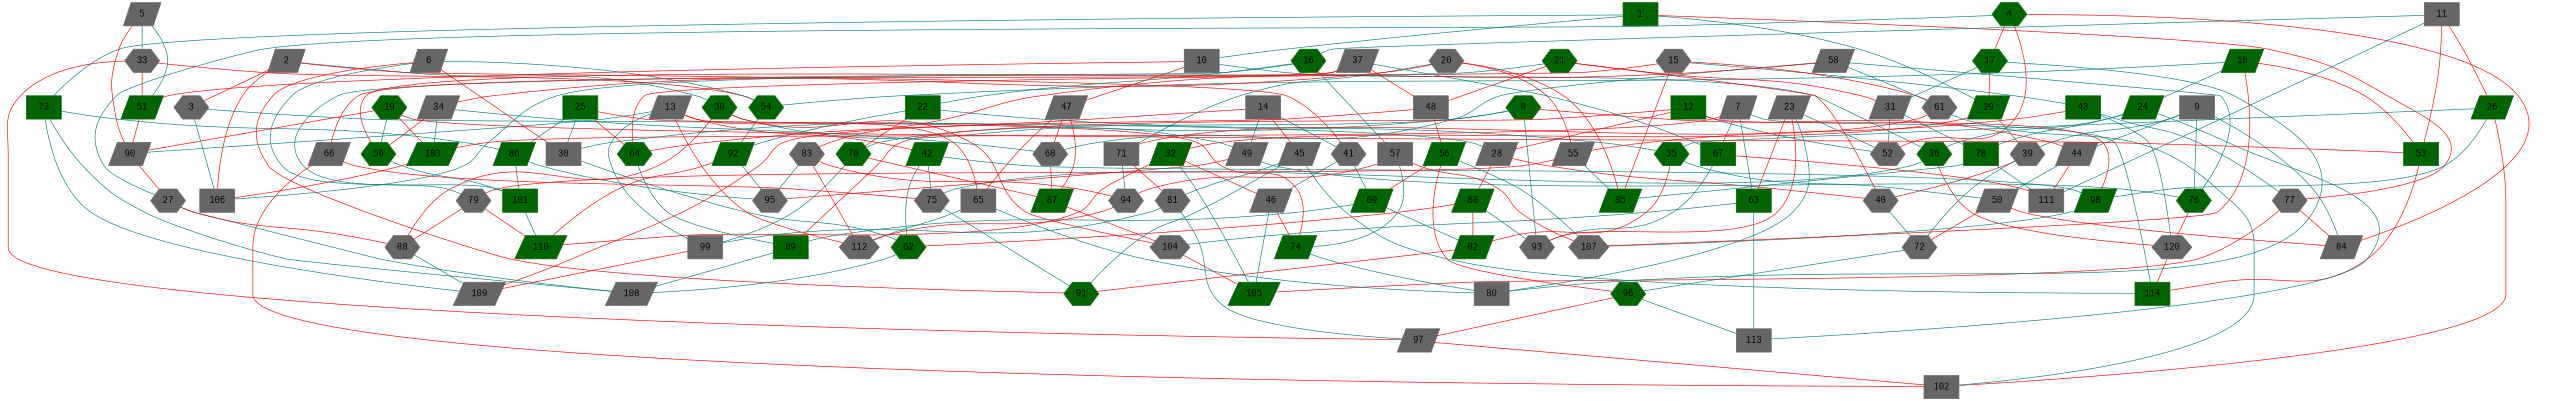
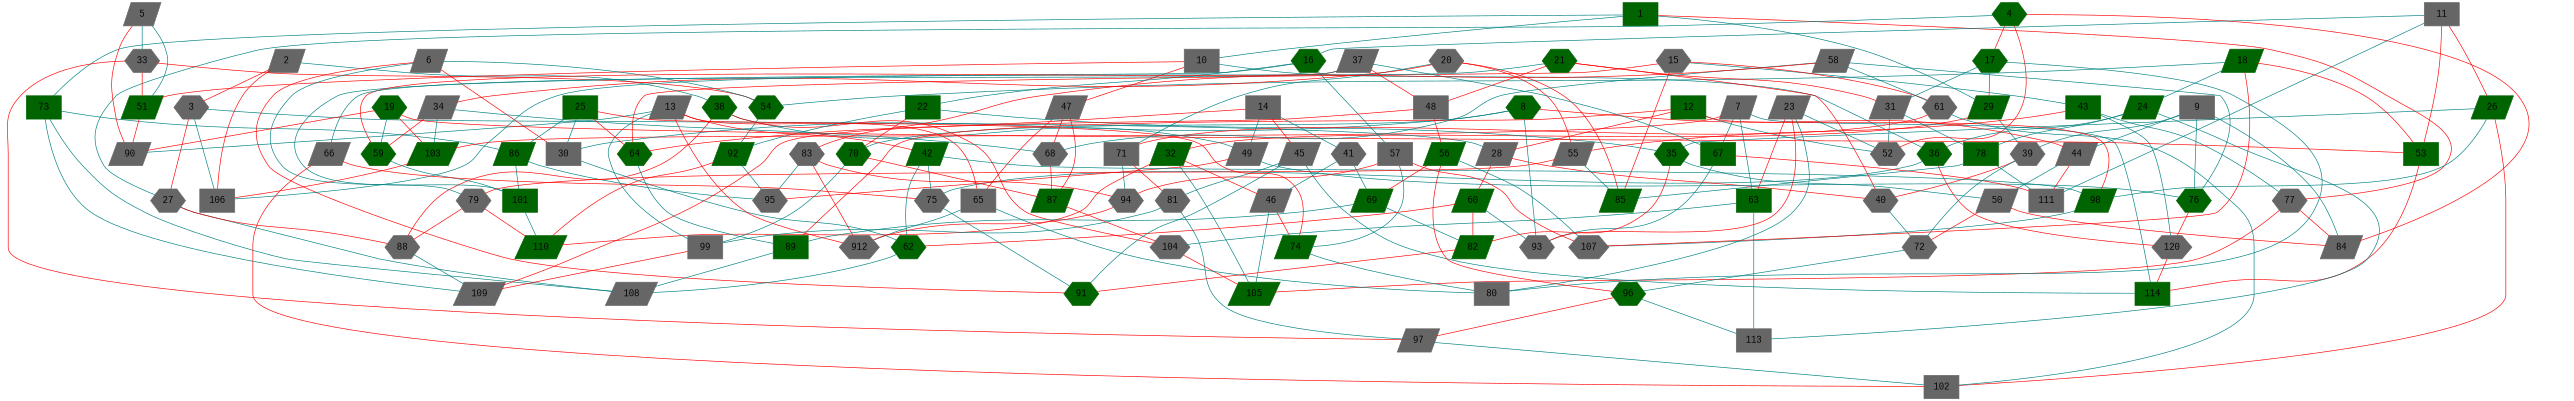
  graph {
    fontname="Liberation Mono"
    node [color=gray40 fontname="Liberation Mono" shape=parallelogram style=filled]
    edge [color=teal fontname="Liberation Mono"]
    1 [color=darkgreen shape=box]
    10 [shape=box]
    29 [color=darkgreen]
    73 [color=darkgreen shape=box]
    77 [shape=hexagon]
    51 [color=darkgreen]
    36 [color=darkgreen shape=hexagon]
    47
    39 [shape=hexagon]
    32 [color=darkgreen]
    86 [color=darkgreen]
    108
    109
    84
    105 [color=darkgreen]
    3 [shape=hexagon]
    2
    38 [color=darkgreen shape=hexagon]
    41 [shape=hexagon]
    106 [shape=box]
    27 [shape=hexagon]
    28
    49
    88 [shape=hexagon]
    104 [shape=hexagon]
    46
    69 [color=darkgreen]
    40 [shape=hexagon]
    60 [color=darkgreen]
    4 [color=darkgreen shape=hexagon]
    17 [color=darkgreen shape=hexagon]
    52 [shape=hexagon]
    31
    80 [shape=box]
    33 [shape=hexagon]
    5
    90
    54 [color=darkgreen shape=hexagon]
    97
    65 [shape=box]
-   112 [shape=hexagon]
+   112 [shape=hexagon label=912]
    30 [shape=box]
    6
    79 [shape=hexagon]
    91 [color=darkgreen shape=hexagon]
    62 [color=darkgreen shape=hexagon]
    92 [color=darkgreen]
    110 [color=darkgreen]
    63 [color=darkgreen shape=box]
    7
    67 [color=darkgreen shape=box]
    103 [color=darkgreen]
    114 [color=darkgreen shape=box]
    113 [shape=box]
    93 [shape=hexagon]
    111 [shape=box]
    8 [color=darkgreen shape=hexagon]
    44
    70 [color=darkgreen shape=hexagon]
    50
    99 [shape=box]
    87 [color=darkgreen]
    9 [shape=box]
    76 [color=darkgreen shape=hexagon]
    72 [shape=hexagon]
    n66 [label=120 shape=hexagon]
    75 [shape=hexagon]
    68 [shape=hexagon]
    11 [shape=box]
    16 [color=darkgreen shape=hexagon]
    26 [color=darkgreen]
    53 [color=darkgreen shape=box]
    22 [color=darkgreen shape=box]
    57 [shape=box]
    101 [color=darkgreen shape=box]
    98 [color=darkgreen]
    35 [color=darkgreen shape=hexagon]
    102 [shape=box]
    12 [color=darkgreen shape=box]
    89 [color=darkgreen shape=box]
    107 [shape=hexagon]
    13
    42 [color=darkgreen]
    14 [shape=box]
    45
    64 [color=darkgreen shape=hexagon]
    81 [shape=hexagon]
    95 [shape=hexagon]
    15 [shape=hexagon]
    43 [color=darkgreen shape=box]
    61 [shape=hexagon]
    85 [color=darkgreen]
    55
    71 [shape=box]
    74 [color=darkgreen]
    94 [shape=hexagon]
    78 [color=darkgreen shape=box]
    18 [color=darkgreen]
    24 [color=darkgreen]
    19 [color=darkgreen shape=hexagon]
    59 [color=darkgreen shape=hexagon]
    20 [shape=hexagon]
    34
    21 [color=darkgreen shape=hexagon]
    48 [shape=box]
    56 [color=darkgreen]
    82 [color=darkgreen]
    23
    25 [color=darkgreen shape=box]
    37
    66
    96 [color=darkgreen shape=hexagon]
    58
    83 [shape=hexagon]
    1 -- 10
    1 -- 29
    1 -- 73
    1 -- 77 [color=red]
    10 -- 51 [color=red]
    10 -- 36
    10 -- 47 [color=red]
    29 -- 39
    29 -- 32 [color=red]
    73 -- 86
    73 -- 108
    73 -- 109
    77 -- 84 [color=red]
    77 -- 105 [color=red]
    51 -- 90 [color=red]
    36 -- n66 [color=red]
    36 -- 75
    47 -- 65 [color=red]
    47 -- 87 [color=red]
    47 -- 68 [color=red]
    39 -- 40 [color=red]
    39 -- 72
    32 -- 105
    32 -- 46 [color=red]
    32 -- 110 [color=red]
    86 -- 101
    86 -- 95
    3 -- 106
-   90 -- 27 [color=red]
+   3 -- 27 [color=red]
    3 -- 28
    2 -- 3 [color=red]
    2 -- 38
-   2 -- 41 [color=red]
    2 -- 106 [color=red]
    38 -- 49
    38 -- 88 [color=red]
    38 -- 104 [color=red]
    41 -- 46
    41 -- 69
    27 -- 108
    27 -- 88 [color=red]
    28 -- 40 [color=red]
    28 -- 60 [color=red]
    49 -- 76
    49 -- 95 [color=red]
    88 -- 109
    104 -- 105 [color=red]
    46 -- 105
    46 -- 74 [color=red]
    69 -- 89
    69 -- 82
    40 -- 72
    60 -- 62 [color=red]
    60 -- 93
    60 -- 82 [color=red]
    4 -- 84 [color=red]
    4 -- 27
    4 -- 17 [color=red]
    4 -- 52 [color=red]
    17 -- 29 [color=red]
    17 -- 31
    17 -- 80
    31 -- 52
    31 -- 78
    33 -- 51 [color=red]
    33 -- 54 [color=red]
    33 -- 97 [color=red]
    5 -- 51
    5 -- 33
    5 -- 90 [color=red]
    54 -- 92
-   97 -- 102 [color=red]
+   97 -- 102
    65 -- 80
    65 -- 112
    30 -- 62
    6 -- 54
    6 -- 30 [color=red]
    6 -- 79
    6 -- 91 [color=red]
    79 -- 88 [color=red]
    79 -- 110 [color=red]
    62 -- 108
    92 -- 110 [color=red]
    92 -- 95
    63 -- 104
    63 -- 113
    7 -- 63
    7 -- 67
    7 -- 103 [color=red]
    7 -- 114
    67 -- 93
    67 -- 111 [color=red]
    103 -- 106 [color=red]
    8 -- 30
    8 -- 93
    8 -- 44 [color=red]
    8 -- 70
    44 -- 111 [color=red]
    44 -- 50
    70 -- 99
    70 -- 87 [color=red]
    50 -- 84 [color=red]
    50 -- 72 [color=red]
    99 -- 109 [color=red]
    87 -- 104 [color=red]
    9 -- 39
    9 -- 84
    9 -- 44
    9 -- 76
    76 -- n66 [color=red]
    72 -- 96
    n66 -- 114 [color=red]
    75 -- 91
    68 -- 87 [color=red]
    11 -- 111
    11 -- 16
    11 -- 26 [color=red]
    11 -- 53 [color=red]
    16 -- 22
    16 -- 57
    16 -- 101
    26 -- 98
    26 -- 35
    26 -- 102 [color=red]
    53 -- 114 [color=red]
    22 -- 92
    22 -- 70 [color=red]
    22 -- 35
    57 -- 107 [color=red]
    57 -- 74
    57 -- 94 [color=red]
    101 -- 110
    98 -- 107
    35 -- 50
    35 -- 82 [color=red]
    12 -- 28 [color=red]
    12 -- 52
    12 -- 98 [color=red]
    12 -- 89 [color=red]
    89 -- 108
    13 -- 90
    13 -- 65 [color=red]
    13 -- 112 [color=red]
    13 -- 99
    13 -- 42 [color=red]
    42 -- 62
    42 -- 75
    42 -- 98
    14 -- 41
    14 -- 49
    14 -- 45 [color=red]
    14 -- 64 [color=red]
    45 -- 91
    45 -- 114
    45 -- 81
    64 -- 89
    81 -- 97
    81 -- 99
    15 -- 64 [color=red]
    15 -- 43
    15 -- 61 [color=red]
    15 -- 85 [color=red]
    43 -- 77
    43 -- n66
    43 -- 55 [color=red]
    61 -- 102
    61 -- 71 [color=red]
    55 -- 79 [color=red]
    55 -- 85
    71 -- 81 [color=red]
    71 -- 94
    74 -- 80
    94 -- 112 [color=red]
    78 -- 111
    78 -- 85
    18 -- 54
    18 -- 53 [color=red]
    18 -- 107 [color=red]
    18 -- 24
    24 -- 36
    24 -- 113
    24 -- 78
    19 -- 90 [color=red]
    19 -- 103 [color=red]
    19 -- 53 [color=red]
    19 -- 59
    59 -- 101
    20 -- 85 [color=red]
    20 -- 55 [color=red]
    20 -- 71
    20 -- 34 [color=red]
    34 -- 103
    34 -- 68
    34 -- 59 [color=red]
    21 -- 106
    21 -- 40 [color=red]
    21 -- 31 [color=red]
    21 -- 48 [color=red]
    48 -- 109 [color=red]
    48 -- 56 [color=red]
    56 -- 69 [color=red]
    56 -- 107
    56 -- 96 [color=red]
    82 -- 91 [color=red]
    23 -- 52
    23 -- 80
    23 -- 63 [color=red]
    23 -- 93 [color=red]
    25 -- 86
    25 -- 30
    25 -- 64 [color=red]
    25 -- 74 [color=red]
    37 -- 67
    37 -- 59 [color=red]
    37 -- 48 [color=red]
-   37 -- 66 [color=red]
+   37 -- 66
    66 -- 75 [color=red]
    66 -- 102 [color=red]
    96 -- 97 [color=red]
    96 -- 113
    58 -- 76
    58 -- 68
    58 -- 61
    58 -- 83 [color=red]
    83 -- 112 [color=red]
    83 -- 95
    83 -- 94 [color=red]
  }
